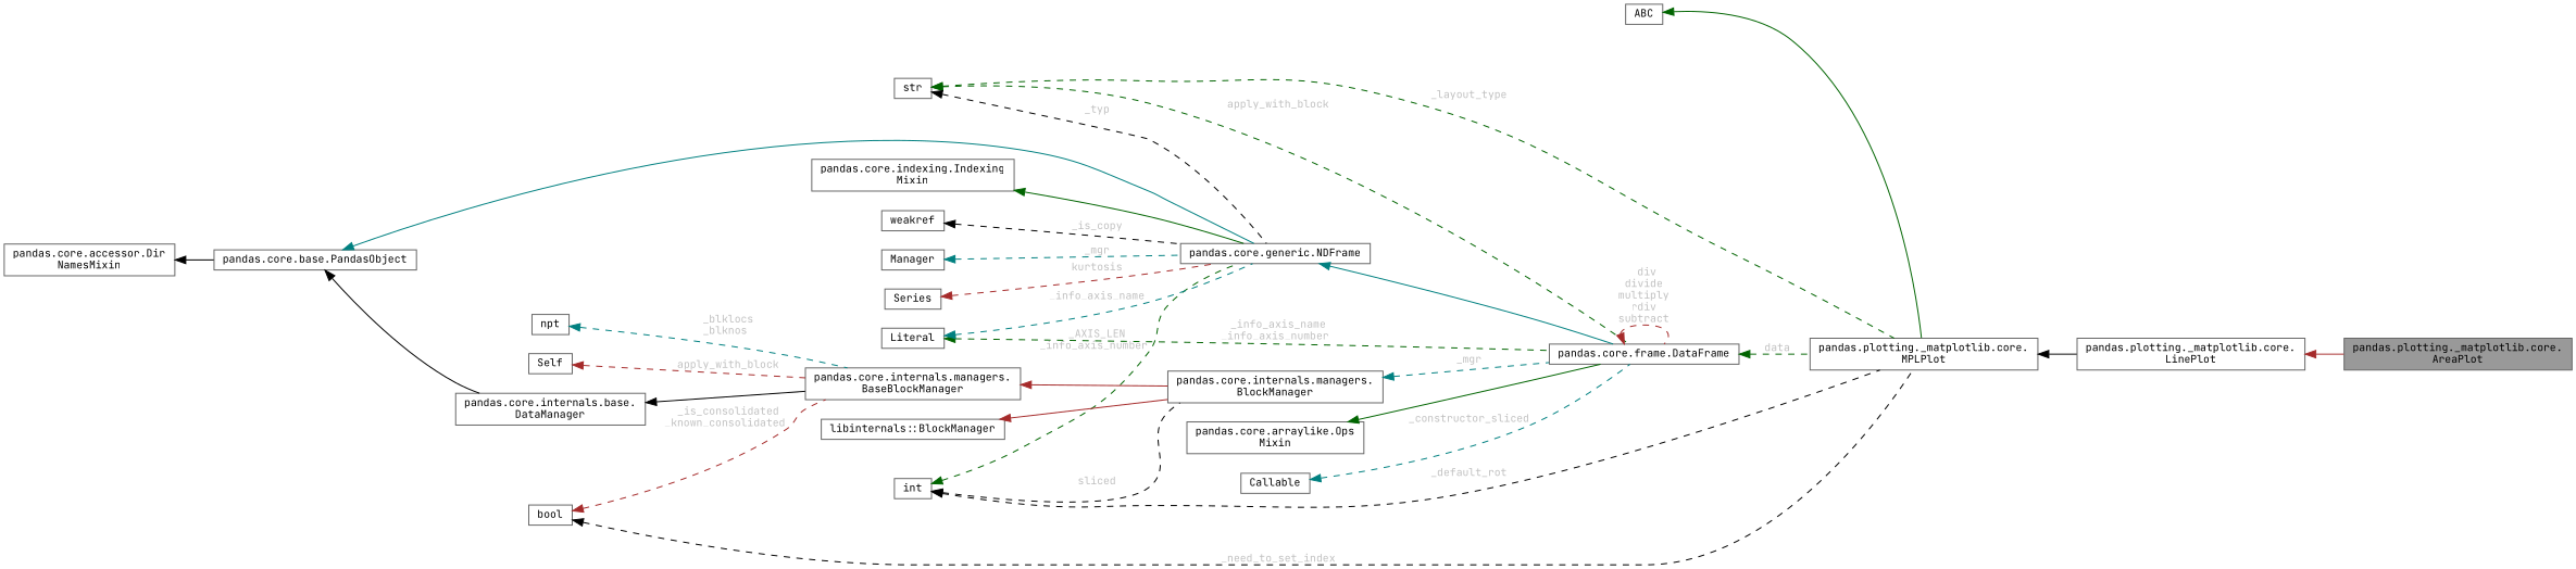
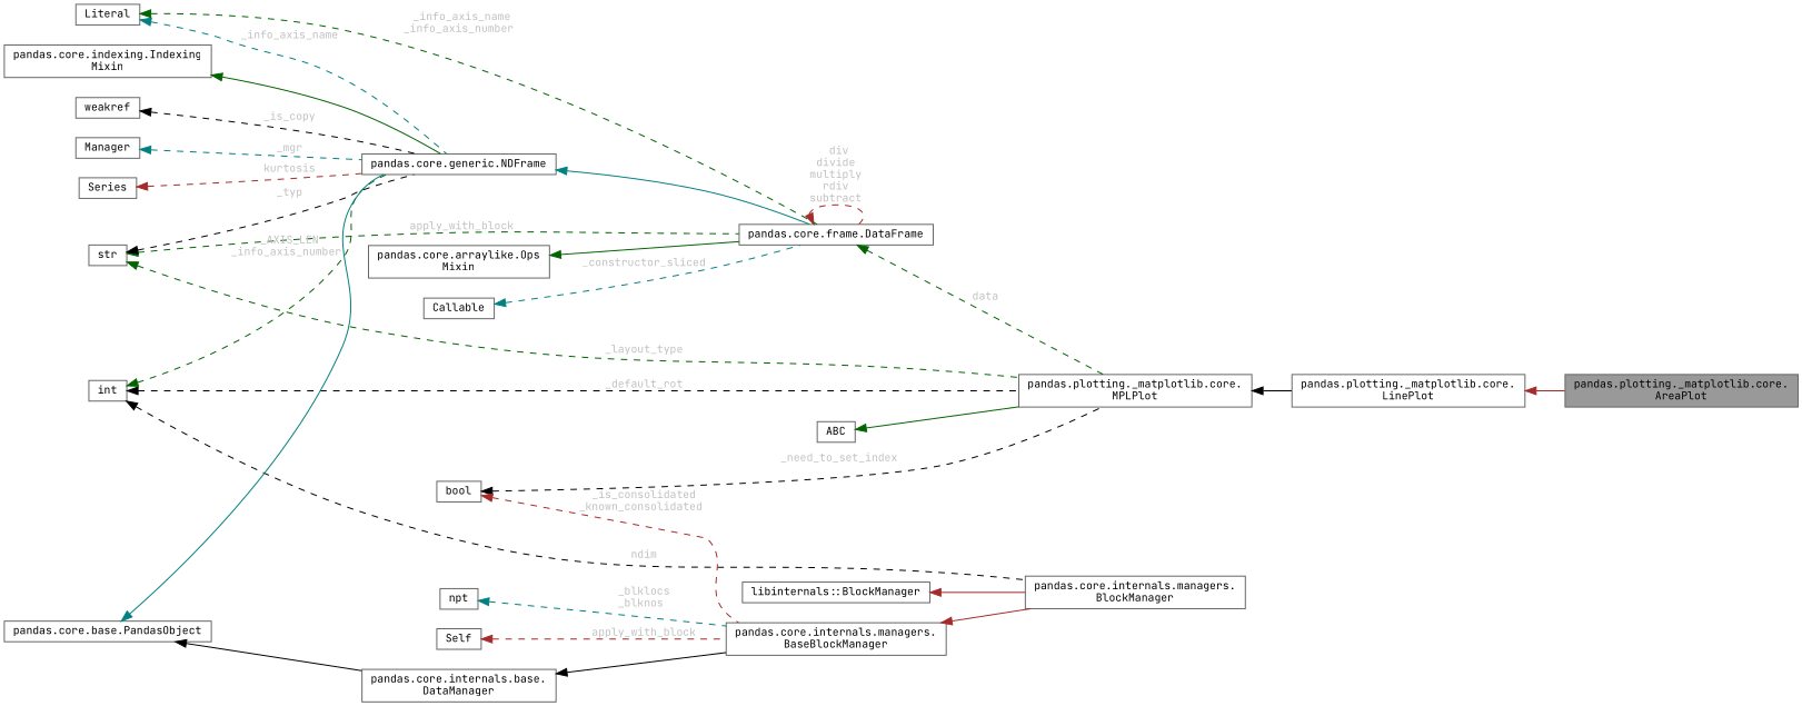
  digraph {
    fontname="JetBrains Mono"
    rankdir=LR
    node [color=gray40 fillcolor=white fontname="JetBrains Mono" fontsize=10 shape=box style=filled]
    edge [color=black dir=back fontname="JetBrains Mono" fontsize=10 labelfontname=Helvetica labelfontsize=10 style=dashed fontcolor=grey]
    n1 [fillcolor=grey60 fontcolor=black height=0.2 label="pandas.plotting._matplotlib.core.\lAreaPlot" width=0.4]
    n2 [height=0.2 label="pandas.plotting._matplotlib.core.\lLinePlot" width=0.4]
    n3 [height=0.2 label="pandas.plotting._matplotlib.core.\lMPLPlot" width=0.4]
    n4 [height=0.2 label=ABC width=0.4]
    n5 [height=0.2 label=str width=0.4]
    n6 [height=0.2 label="pandas.core.frame.DataFrame" width=0.4]
    n7 [height=0.2 label="pandas.core.generic.NDFrame" width=0.4]
    n8 [height=0.2 label=int width=0.4]
    n9 [height=0.2 label="pandas.core.internals.managers.\lBlockManager" width=0.4]
    n10 [height=0.2 label="pandas.core.base.PandasObject" width=0.4]
    n11 [height=0.2 label="pandas.core.internals.base.\lDataManager" width=0.4]
    n12 [height=0.2 label="pandas.core.internals.managers.\lBaseBlockManager" width=0.4]
-   n13 [height=0.2 label="pandas.core.accessor.Dir\lNamesMixin" width=0.4]
    n14 [height=0.2 label="pandas.core.indexing.Indexing\lMixin" width=0.4]
    n15 [height=0.2 label=weakref width=0.4]
    n16 [height=0.2 label=Manager width=0.4]
    n17 [height=0.2 label=Literal width=0.4]
    n18 [height=0.2 label=Series width=0.4]
    n19 [height=0.2 label="pandas.core.arraylike.Ops\lMixin" width=0.4]
    n20 [height=0.2 label="libinternals::BlockManager" width=0.4]
    n21 [height=0.2 label=npt width=0.4]
    n22 [height=0.2 label=bool width=0.4]
    n23 [height=0.2 label=Self width=0.4]
    n24 [height=0.2 label=Callable width=0.4]
    n2 -> n1 [color=brown style=solid fontcolor=""]
    n3 -> n2 [style=solid fontcolor=""]
    n4 -> n3 [color=darkgreen style=solid fontcolor=""]
    n5 -> n3 [color=darkgreen label=" _layout_type"]
    n5 -> n6 [color=darkgreen label=" apply_with_block"]
    n5 -> n7 [label=" _typ"]
    n6 -> n3 [color=darkgreen label=" data"]
    n6 -> n6 [color=brown label=" div\ndivide\nmultiply\nrdiv\nsubtract"]
    n7 -> n6 [color=teal style=solid fontcolor=""]
    n8 -> n3 [label=" _default_rot"]
    n8 -> n7 [color=darkgreen label=" _AXIS_LEN\n_info_axis_number"]
-   n8 -> n9 [label=" sliced"]
-   n9 -> n6 [color=teal label=" _mgr"]
+   n8 -> n9 [label=" ndim"]
    n10 -> n7 [color=teal style=solid fontcolor=""]
    n10 -> n11 [style=solid fontcolor=""]
    n11 -> n12 [style=solid fontcolor=""]
    n12 -> n9 [color=brown style=solid fontcolor=""]
-   n13 -> n10 [style=solid fontcolor=""]
    n14 -> n7 [color=darkgreen style=solid fontcolor=""]
    n15 -> n7 [label=" _is_copy"]
    n16 -> n7 [color=teal label=" _mgr"]
    n17 -> n6 [color=darkgreen label=" _info_axis_name\n_info_axis_number"]
    n17 -> n7 [color=teal label=" _info_axis_name"]
    n18 -> n7 [color=brown label=" kurtosis"]
    n19 -> n6 [color=darkgreen style=solid fontcolor=""]
    n20 -> n9 [color=brown style=solid fontcolor=""]
    n21 -> n12 [color=teal label=" _blklocs\n_blknos"]
    n22 -> n3 [label=" _need_to_set_index"]
    n22 -> n12 [color=brown label=" _is_consolidated\n_known_consolidated"]
    n23 -> n12 [color=brown label=" apply_with_block"]
    n24 -> n6 [color=teal label=" _constructor_sliced"]
  }
